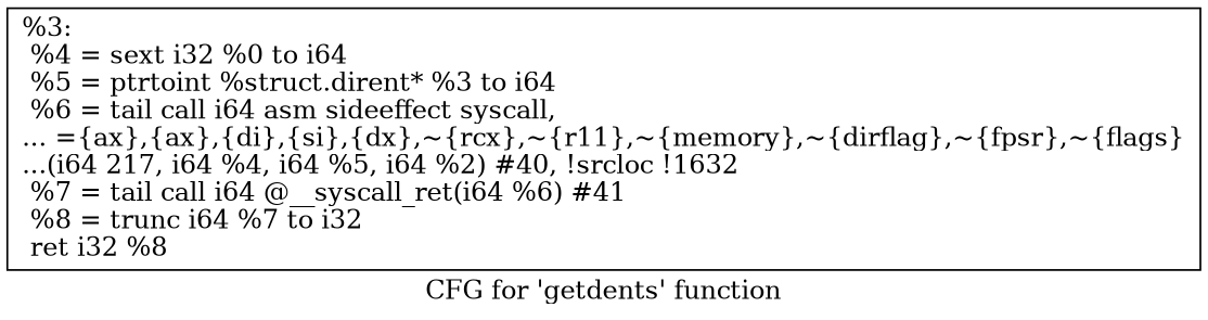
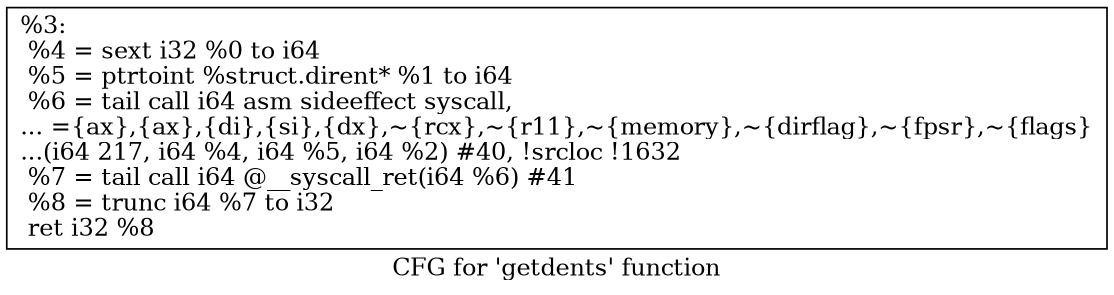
  digraph {
    label="CFG for 'getdents' function"
    rankdir=LR
-   n1 [label="{%3:\l  %4 = sext i32 %0 to i64\l  %5 = ptrtoint %struct.dirent* %3 to i64\l  %6 = tail call i64 asm sideeffect syscall,\l... =\{ax\},\{ax\},\{di\},\{si\},\{dx\},~\{rcx\},~\{r11\},~\{memory\},~\{dirflag\},~\{fpsr\},~\{flags\}\l...(i64 217, i64 %4, i64 %5, i64 %2) #40, !srcloc !1632\l  %7 = tail call i64 @__syscall_ret(i64 %6) #41\l  %8 = trunc i64 %7 to i32\l  ret i32 %8\l}" shape=record]
+   n1 [label="{%3:\l  %4 = sext i32 %0 to i64\l  %5 = ptrtoint %struct.dirent* %1 to i64\l  %6 = tail call i64 asm sideeffect syscall,\l... =\{ax\},\{ax\},\{di\},\{si\},\{dx\},~\{rcx\},~\{r11\},~\{memory\},~\{dirflag\},~\{fpsr\},~\{flags\}\l...(i64 217, i64 %4, i64 %5, i64 %2) #40, !srcloc !1632\l  %7 = tail call i64 @__syscall_ret(i64 %6) #41\l  %8 = trunc i64 %7 to i32\l  ret i32 %8\l}" shape=record]
  }
